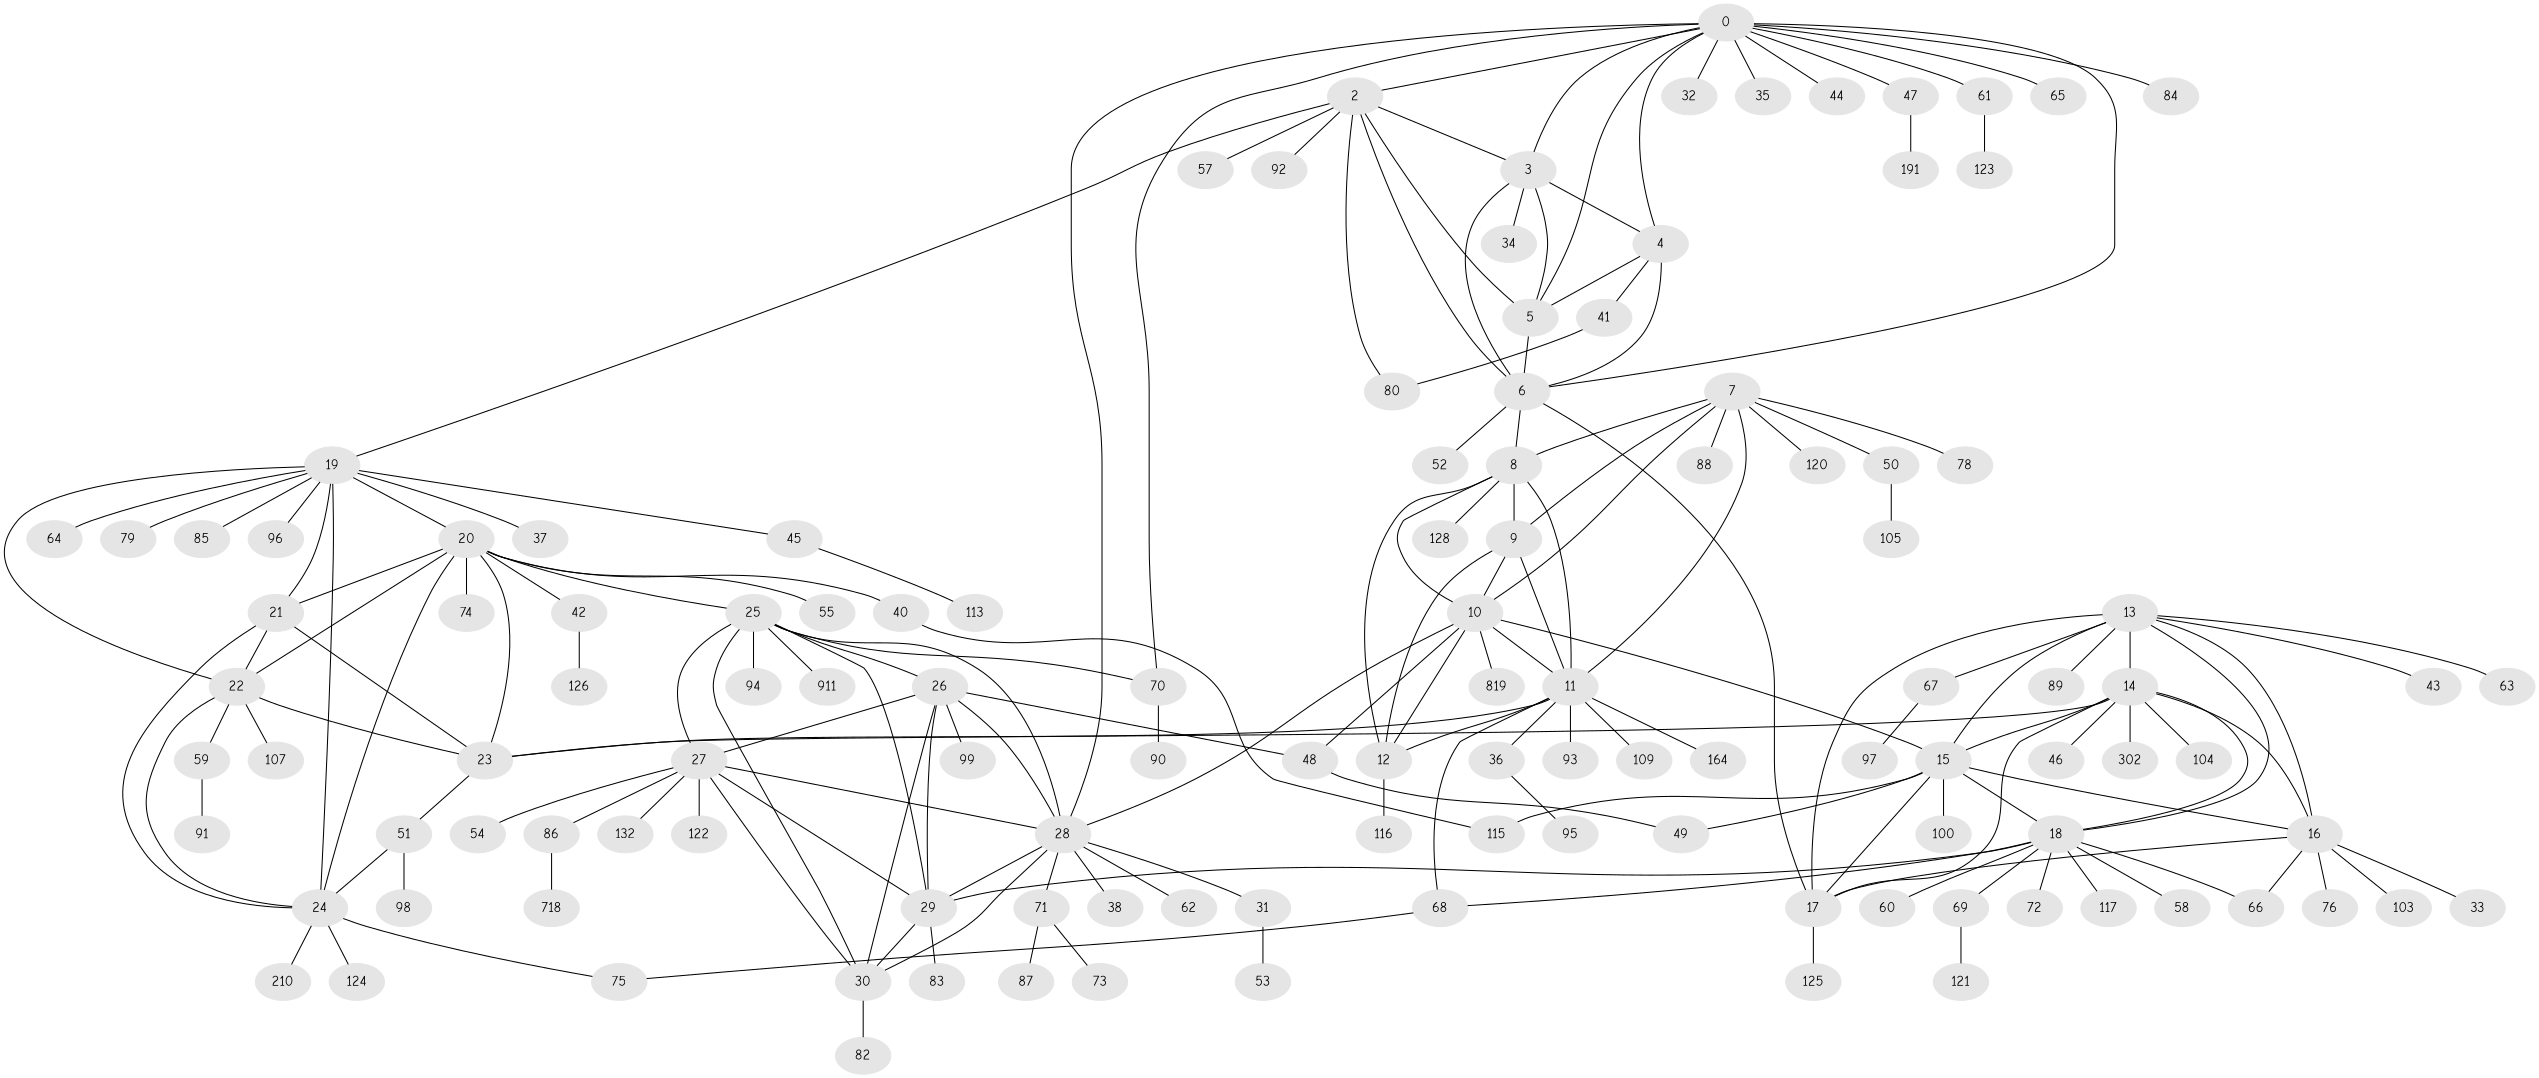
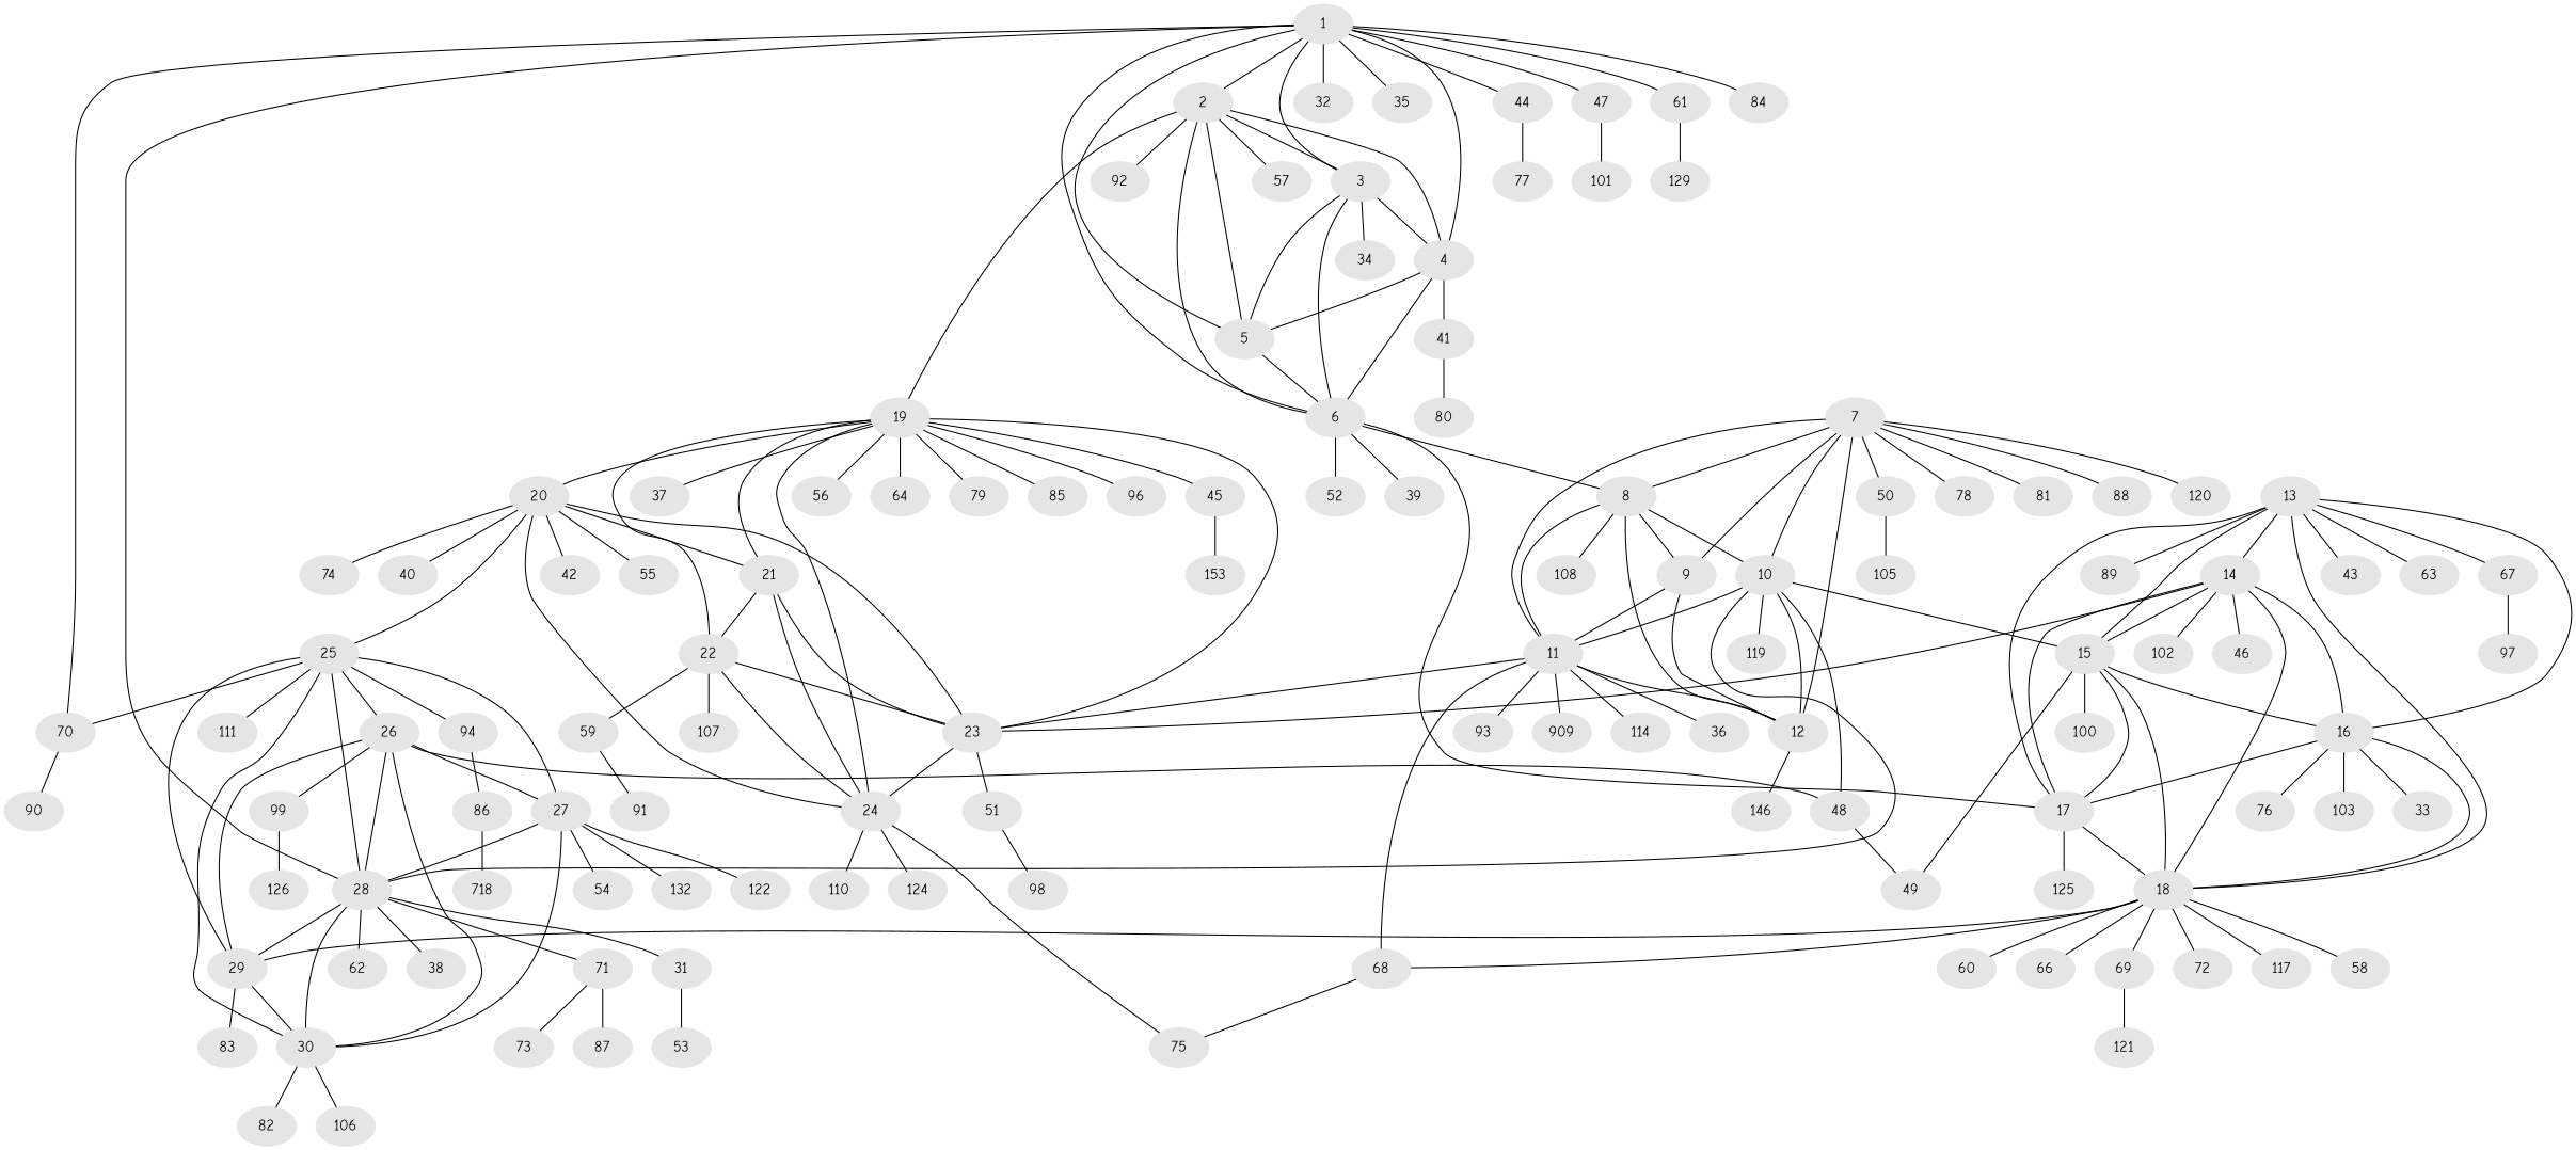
  graph {
    fontname="Comic Neue"
    node [color=gray90 fontname="Comic Neue" style=filled]
    edge [fontname="Comic Neue"]
-   1 [label=0]
+   1
    2
    3
    4
    5
    6
    28
    32
    35
    44
    47
    61
-   65
    70
    84
    19
    57
    92
    34
    41
    8
    17
+   39
    52
    29
    30
    31
    38
    62
    71
-   101 [label=191]
-   123
+   77
+   101
+   123 [label=129]
    90
    23
    20
    21
    22
    24
    37
    45
+   56
    64
    79
    85
    96
    80
    9
    10
    11
    12
-   108 [label=128]
+   108
    18
    125
    7
    50
    78
+   81
    88
    120
    15
    48
-   119 [label=819]
+   119
    36
    68
    93
-   109
-   114 [label=164]
-   116
+   109 [label=909]
+   114
+   116 [label=146]
    105
    16
    49
    100
-   115
    51
-   95
    75
    13
    14
    43
    63
    67
    89
    46
-   102 [label=302]
-   104
+   102
    33
    76
    103
    58
    60
    66
    69
    72
    117
    97
    83
    121
    25
    40
    42
    55
    74
    59
    107
-   110 [label=210]
+   110
    124
-   113
+   113 [label=153]
    26
    27
    94
-   111 [label=911]
+   111
    91
    98
    99
    54
    86
    n118 [label=132]
    122
    82
+   106
    126
    n123 [label=718]
    53
    73
    87
    1 -- 2
    1 -- 3
    1 -- 4
    1 -- 5
    1 -- 6
    1 -- 28
    1 -- 32
    1 -- 35
    1 -- 44
    1 -- 47
    1 -- 61
-   1 -- 65
    1 -- 70
    1 -- 84
    2 -- 3
-   2 -- 80
+   2 -- 4
    2 -- 5
    2 -- 6
    2 -- 19
    2 -- 57
    2 -- 92
    3 -- 4
    3 -- 5
    3 -- 6
    3 -- 34
    4 -- 5
    4 -- 6
    4 -- 41
    5 -- 6
    6 -- 8
    6 -- 17
+   6 -- 39
    6 -- 52
    28 -- 29
    28 -- 30
    28 -- 31
    28 -- 38
    28 -- 62
    28 -- 71
+   44 -- 77
    47 -- 101
    61 -- 123
    70 -- 90
+   19 -- 23
    19 -- 20
    19 -- 21
    19 -- 22
    19 -- 24
    19 -- 37
    19 -- 45
+   19 -- 56
    19 -- 64
    19 -- 79
    19 -- 85
    19 -- 96
    41 -- 80
    8 -- 9
    8 -- 10
    8 -- 11
    8 -- 12
    8 -- 108
+   17 -- 18
    17 -- 125
    29 -- 30
    29 -- 83
    30 -- 82
+   30 -- 106
    31 -- 53
    71 -- 73
    71 -- 87
-   51 -- 24
+   23 -- 24
    23 -- 51
    20 -- 23
    20 -- 21
-   20 -- 22
    20 -- 24
    20 -- 25
    20 -- 40
    20 -- 42
    20 -- 55
    20 -- 74
    21 -- 23
    21 -- 22
    21 -- 24
    22 -- 23
    22 -- 24
    22 -- 59
    22 -- 107
    24 -- 75
    24 -- 110
    24 -- 124
    45 -- 113
-   9 -- 10
    9 -- 11
    9 -- 12
    10 -- 28
    10 -- 11
    10 -- 12
    10 -- 15
    10 -- 48
    10 -- 119
    11 -- 23
    11 -- 12
    11 -- 36
    11 -- 68
    11 -- 93
    11 -- 109
    11 -- 114
    12 -- 116
    18 -- 29
    18 -- 68
    18 -- 58
    18 -- 60
    18 -- 66
    18 -- 69
    18 -- 72
    18 -- 117
    7 -- 8
    7 -- 9
    7 -- 10
    7 -- 11
+   7 -- 12
    7 -- 50
    7 -- 78
+   7 -- 81
    7 -- 88
    7 -- 120
    50 -- 105
    15 -- 17
    15 -- 18
    15 -- 16
    15 -- 49
    15 -- 100
-   15 -- 115
    48 -- 49
-   36 -- 95
    68 -- 75
    16 -- 17
-   16 -- 66
+   16 -- 18
    16 -- 33
    16 -- 76
    16 -- 103
    51 -- 98
    13 -- 17
    13 -- 18
    13 -- 15
    13 -- 16
    13 -- 14
    13 -- 43
    13 -- 63
    13 -- 67
    13 -- 89
    14 -- 17
    14 -- 23
    14 -- 18
    14 -- 15
    14 -- 16
    14 -- 46
    14 -- 102
-   14 -- 104
    67 -- 97
    69 -- 121
    25 -- 28
    25 -- 70
    25 -- 29
    25 -- 30
    25 -- 26
    25 -- 27
    25 -- 94
    25 -- 111
-   40 -- 115
    59 -- 91
    26 -- 28
    26 -- 29
    26 -- 30
    26 -- 48
    26 -- 27
    26 -- 99
    27 -- 28
-   27 -- 29
    27 -- 30
    27 -- 54
-   27 -- 86
+   94 -- 86
    27 -- n118
    27 -- 122
-   42 -- 126
+   99 -- 126
    86 -- n123
  }
